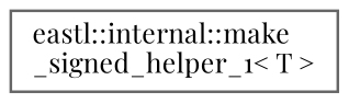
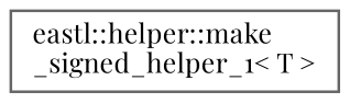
  digraph {
    rankdir=LR
    fontname="Playfair Display"
-   n1 [color=grey40 fillcolor=white fontname="Playfair Display" fontsize=10 height=0.2 label="eastl::internal::make\l_signed_helper_1\< T \>" shape=box style=filled width=0.4]
+   n1 [color=grey40 fillcolor=white fontname="Playfair Display" fontsize=10 height=0.2 label="eastl::helper::make\l_signed_helper_1\< T \>" shape=box style=filled width=0.4]
  }
